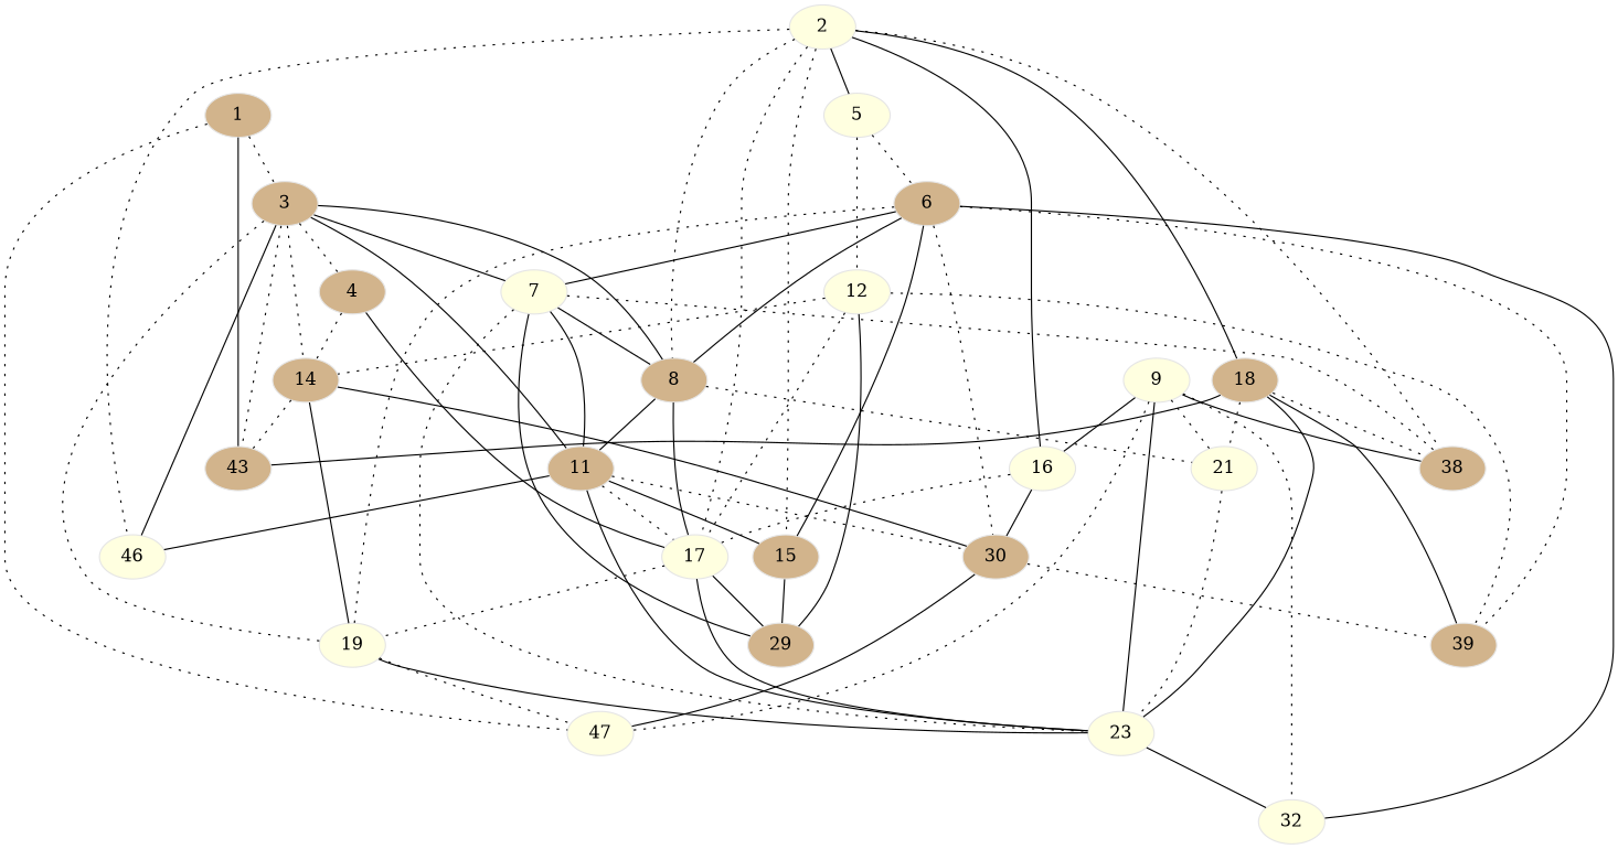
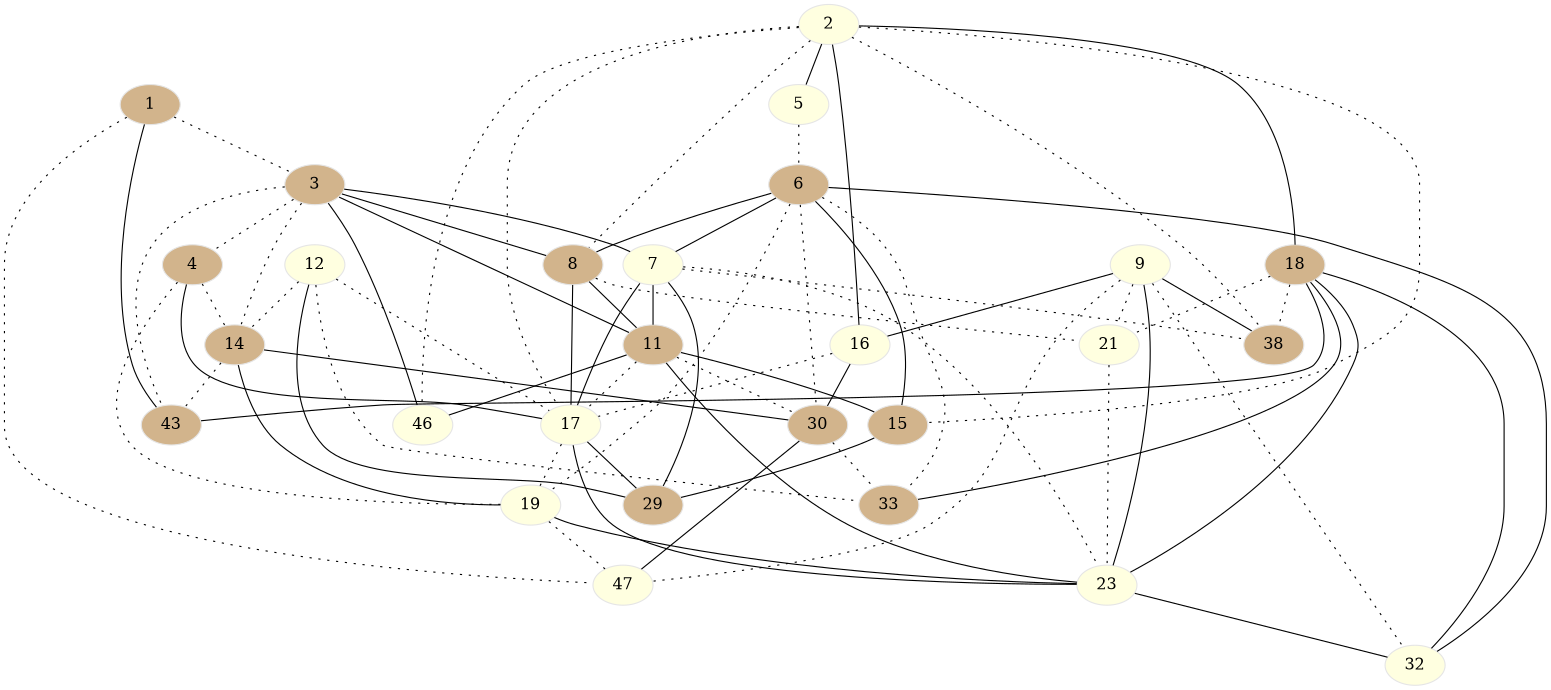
  graph {
    node [color=gray90 fillcolor=tan style=filled]
    edge [style=solid]
    3 [super="+50+33"]
    43
    8 [super="+52"]
    46 [fillcolor=lightyellow]
    4
    7 [fillcolor=lightyellow super="+27"]
    11 [super="+13"]
    14 [super="+42"]
    1
    47 [fillcolor=lightyellow]
    2 [fillcolor=lightyellow super="+40+35"]
    5 [fillcolor=lightyellow]
    15 [super="+34"]
    16 [fillcolor=lightyellow]
    17 [fillcolor=lightyellow super="+22+49"]
    18 [super="+26"]
    38
    6 [super="+24"]
    12 [fillcolor=lightyellow super="+20"]
    21 [fillcolor=lightyellow]
    n21 [label=29]
    30 [super="+54"]
    19 [fillcolor=lightyellow super="+36"]
    23 [fillcolor=lightyellow super="+31+25"]
    32 [fillcolor=lightyellow]
-   39
+   39 [label=33]
    9 [fillcolor=lightyellow super="+10"]
    3 -- 43 [style=dotted]
    3 -- 8
    3 -- 46
    3 -- 4 [style=dotted]
    3 -- 7 [weight=2]
    3 -- 11
    3 -- 14 [style=dotted]
    8 -- 11
    8 -- 17
    8 -- 21 [style=dotted]
    4 -- 14 [style=dotted]
    4 -- 17
-   3 -- 19 [style=dotted]
+   4 -- 19 [style=dotted]
    7 -- 11
-   7 -- 8
+   7 -- 17
    7 -- 38 [style=dotted]
    7 -- n21
    7 -- 23 [style=dotted]
    11 -- 46
    11 -- 15
    11 -- 17 [style=dotted]
    11 -- 30 [style=dotted]
    11 -- 23
    14 -- 43 [style=dotted]
    14 -- 30
    14 -- 19
    1 -- 3 [style=dotted weight=2]
    1 -- 43
    1 -- 47 [style=dotted]
    2 -- 8 [style=dotted]
    2 -- 46 [style=dotted weight=2]
    2 -- 5
    2 -- 15 [style=dotted]
    2 -- 16
    2 -- 17 [style=dotted]
    2 -- 18 [weight=2]
    2 -- 38 [style=dotted]
    5 -- 6 [style=dotted]
-   5 -- 12 [style=dotted weight=2]
    15 -- n21
    16 -- 17 [style=dotted]
    16 -- 30
    17 -- n21
    17 -- 19 [style=dotted]
    17 -- 23
    18 -- 43
    18 -- 38 [style=dotted]
    18 -- 21 [style=dotted]
    18 -- 23
+   18 -- 32
    18 -- 39
    6 -- 8
    6 -- 7
    6 -- 15
    6 -- 30 [style=dotted]
    6 -- 19 [style=dotted]
    6 -- 32
    6 -- 39 [style=dotted]
    12 -- 14 [style=dotted]
    12 -- 17 [style=dotted]
    12 -- n21
    12 -- 39 [style=dotted]
    21 -- 23 [style=dotted]
    30 -- 47
    30 -- 39 [style=dotted]
    19 -- 47 [style=dotted]
    19 -- 23
    23 -- 32
    9 -- 47 [style=dotted]
    9 -- 16
    9 -- 38
    9 -- 21 [style=dotted]
    9 -- 23
    9 -- 32 [style=dotted]
  }
